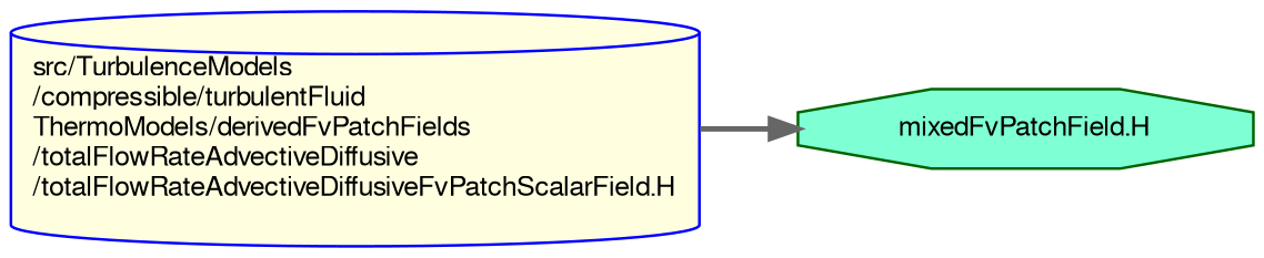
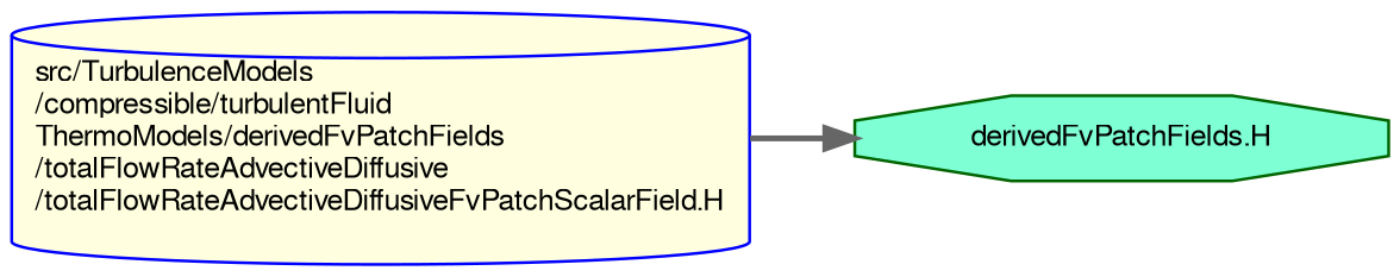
  digraph {
    rankdir=LR
    node [fontname=FreeSans fontsize=10 style=filled]
    n1 [color=blue fillcolor=lightyellow fontcolor=black height=0.2 label="src/TurbulenceModels\l/compressible/turbulentFluid\lThermoModels/derivedFvPatchFields\l/totalFlowRateAdvectiveDiffusive\l/totalFlowRateAdvectiveDiffusiveFvPatchScalarField.H" shape=cylinder width=0.4]
-   n2 [color=darkgreen height=0.2 label="mixedFvPatchField.H" shape=octagon width=0.4 fillcolor=aquamarine]
+   n2 [color=darkgreen height=0.2 label="derivedFvPatchFields.H" shape=octagon width=0.4 fillcolor=aquamarine]
    n1 -> n2 [color=gray40 fontname=FreeSans fontsize=10 labelfontname=FreeSans labelfontsize=10 style=bold]
  }
